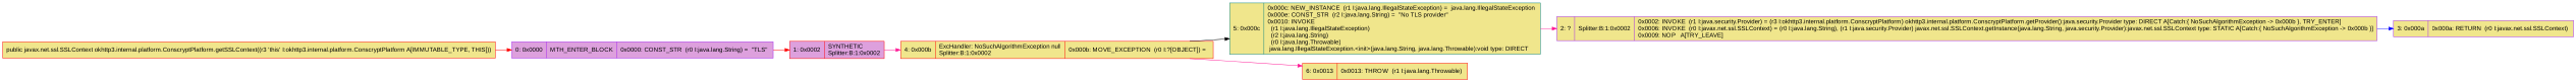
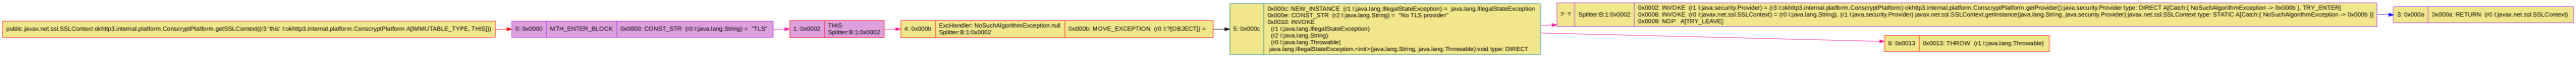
  digraph {
    fontname="Liberation Sans"
    rankdir=LR
    node [color=red fillcolor=khaki fontname="Liberation Sans" shape=record style=filled]
    edge [color=deeppink fontname="Liberation Sans"]
    n1 [color=purple fillcolor=plum label="{0\:\ 0x0000|MTH_ENTER_BLOCK\l|0x0000: CONST_STR  (r0 I:java.lang.String) =  \"TLS\" \l}"]
-   n2 [fillcolor=plum label="{1\:\ 0x0002|SYNTHETIC\lSplitter:B:1:0x0002\l}"]
+   n2 [fillcolor=plum label="{1\:\ 0x0002|THIS\lSplitter:B:1:0x0002\l}"]
    n3 [label="{4\:\ 0x000b|ExcHandler: NoSuchAlgorithmException null\lSplitter:B:1:0x0002\l|0x000b: MOVE_EXCEPTION  (r0 I:?[OBJECT]) =  \l}"]
    n4 [color=purple label="{2\:\ ?|Splitter:B:1:0x0002\l|0x0002: INVOKE  (r1 I:java.security.Provider) = (r3 I:okhttp3.internal.platform.ConscryptPlatform) okhttp3.internal.platform.ConscryptPlatform.getProvider():java.security.Provider type: DIRECT A[Catch:\{ NoSuchAlgorithmException \-\> 0x000b \}, TRY_ENTER]\l0x0006: INVOKE  (r0 I:javax.net.ssl.SSLContext) = (r0 I:java.lang.String), (r1 I:java.security.Provider) javax.net.ssl.SSLContext.getInstance(java.lang.String, java.security.Provider):javax.net.ssl.SSLContext type: STATIC A[Catch:\{ NoSuchAlgorithmException \-\> 0x000b \}]\l0x0009: NOP   A[TRY_LEAVE]\l}"]
    n5 [color=purple label="{3\:\ 0x000a|0x000a: RETURN  (r0 I:javax.net.ssl.SSLContext) \l}"]
    n6 [color=teal label="{5\:\ 0x000c|0x000c: NEW_INSTANCE  (r1 I:java.lang.IllegalStateException) =  java.lang.IllegalStateException \l0x000e: CONST_STR  (r2 I:java.lang.String) =  \"No TLS provider\" \l0x0010: INVOKE  \l  (r1 I:java.lang.IllegalStateException)\l  (r2 I:java.lang.String)\l  (r0 I:java.lang.Throwable)\l java.lang.IllegalStateException.\<init\>(java.lang.String, java.lang.Throwable):void type: DIRECT \l}"]
    n7 [label="{6\:\ 0x0013|0x0013: THROW  (r1 I:java.lang.Throwable) \l}"]
    n8 [label="{public javax.net.ssl.SSLContext okhttp3.internal.platform.ConscryptPlatform.getSSLContext((r3 'this' I:okhttp3.internal.platform.ConscryptPlatform A[IMMUTABLE_TYPE, THIS])) }"]
-   n1 -> n2 [color=red]
+   n1 -> n2
    n2 -> n3
    n3 -> n6 [color=black]
    n4 -> n5 [color=blue]
    n6 -> n4
-   n3 -> n7
+   n6 -> n7
    n8 -> n1 [color=red]
  }
